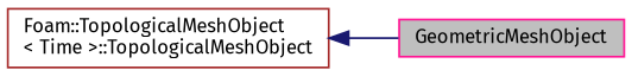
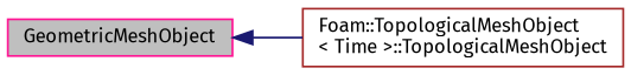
  digraph {
    rankdir=LR
    fontname="Fira Sans"
    node [fontname="Fira Sans" fontsize=10 shape=record]
    n1 [color=deeppink fillcolor=grey75 fontcolor=black height=0.2 label=GeometricMeshObject style=filled width=0.4]
    n2 [color=brown height=0.2 label="Foam::TopologicalMeshObject\l\< Time \>::TopologicalMeshObject" width=0.4]
-   n2 -> n1 [color=midnightblue dir=back fontname="Fira Sans" fontsize=10 labelfontname=Helvetica labelfontsize=10 style=solid]
+   n1 -> n2 [color=midnightblue dir=back fontname="Fira Sans" fontsize=10 labelfontname=Helvetica labelfontsize=10 style=solid]
  }
